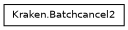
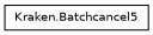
  digraph {
    rankdir=LR
    fontname="DejaVu Sans"
-   n1 [color=black fillcolor=white fontname="DejaVu Sans" fontsize=10 height=0.2 label="Kraken.Batchcancel2" shape=record style=filled width=0.4]
+   n1 [color=black fillcolor=white fontname="DejaVu Sans" fontsize=10 height=0.2 label="Kraken.Batchcancel5" shape=record style=filled width=0.4]
  }
